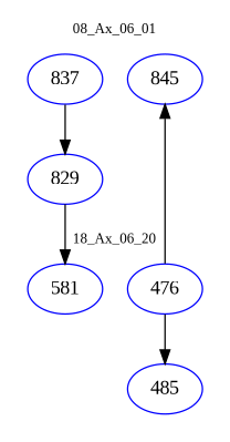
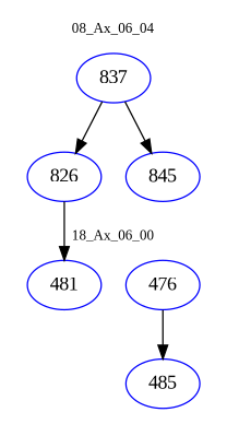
  digraph {
    fontname="Liberation Serif"
    node [color=blue fontname="Liberation Serif"]
    edge [color=black fontname="Liberation Serif"]
    n1 [label=476]
    n2 [label=485]
-   n3 [label=581]
+   n3 [label=481]
    n4 [label=837]
-   n5 [label=829]
+   n5 [label=826]
    n6 [label=845]
    subgraph cluster_1 {
      color=white
      fontsize=10
-     label="18_Ax_06_20"
+     label="18_Ax_06_00"
      n1
      n2
      n3
    }
    subgraph cluster_2 {
      color=white
      fontsize=10
-     label="08_Ax_06_01"
+     label="08_Ax_06_04"
      n4
      n5
      n6
    }
    n1 -> n2
    n4 -> n5
-   n1 -> n6
+   n4 -> n6
    n5 -> n3
  }
